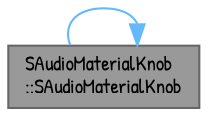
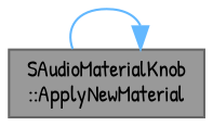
  digraph {
    rankdir=LR
    fontname="Patrick Hand"
-   n1 [color=gray40 fillcolor=grey60 fontcolor=black fontname="Patrick Hand" fontsize=10 height=0.2 label="SAudioMaterialKnob\l::SAudioMaterialKnob" shape=box style=filled width=0.4]
+   n1 [color=gray40 fillcolor=grey60 fontcolor=black fontname="Patrick Hand" fontsize=10 height=0.2 label="SAudioMaterialKnob\l::ApplyNewMaterial" shape=box style=filled width=0.4]
    n1 -> n1 [color=steelblue1 fontname="Patrick Hand" fontsize=10 labelfontname=Helvetica labelfontsize=10 style=solid]
  }
